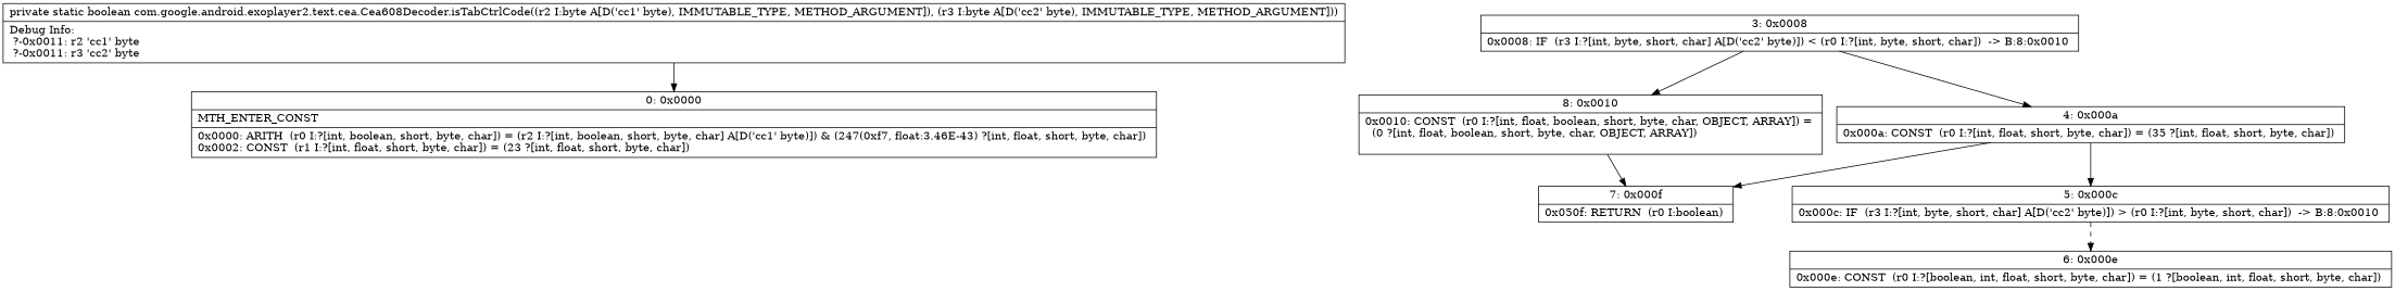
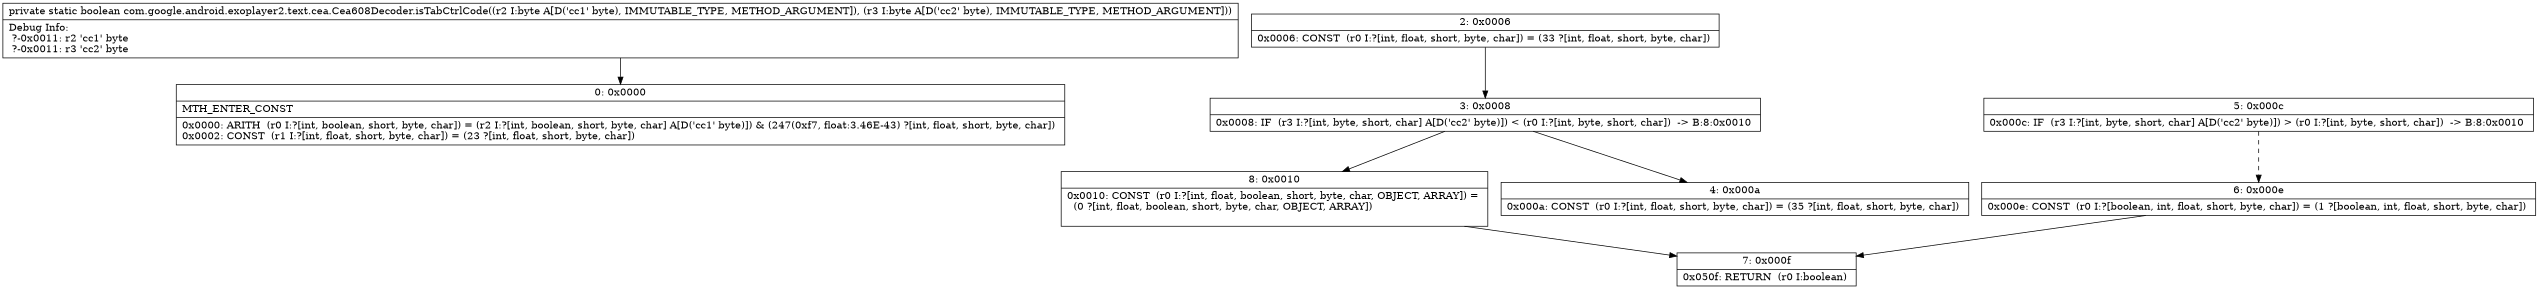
  digraph {
    node [shape=record]
    n1 [label="{0\:\ 0x0000|MTH_ENTER_CONST\l|0x0000: ARITH  (r0 I:?[int, boolean, short, byte, char]) = (r2 I:?[int, boolean, short, byte, char] A[D('cc1' byte)]) & (247(0xf7, float:3.46E\-43) ?[int, float, short, byte, char]) \l0x0002: CONST  (r1 I:?[int, float, short, byte, char]) = (23 ?[int, float, short, byte, char]) \l}"]
+   n2 [label="{2\:\ 0x0006|0x0006: CONST  (r0 I:?[int, float, short, byte, char]) = (33 ?[int, float, short, byte, char]) \l}"]
    n3 [label="{3\:\ 0x0008|0x0008: IF  (r3 I:?[int, byte, short, char] A[D('cc2' byte)]) \< (r0 I:?[int, byte, short, char])  \-\> B:8:0x0010 \l}"]
    n4 [label="{8\:\ 0x0010|0x0010: CONST  (r0 I:?[int, float, boolean, short, byte, char, OBJECT, ARRAY]) = \l  (0 ?[int, float, boolean, short, byte, char, OBJECT, ARRAY])\l \l}"]
    n5 [label="{7\:\ 0x000f|0x050f: RETURN  (r0 I:boolean) \l}"]
    n6 [label="{4\:\ 0x000a|0x000a: CONST  (r0 I:?[int, float, short, byte, char]) = (35 ?[int, float, short, byte, char]) \l}"]
    n7 [label="{5\:\ 0x000c|0x000c: IF  (r3 I:?[int, byte, short, char] A[D('cc2' byte)]) \> (r0 I:?[int, byte, short, char])  \-\> B:8:0x0010 \l}"]
    n8 [label="{6\:\ 0x000e|0x000e: CONST  (r0 I:?[boolean, int, float, short, byte, char]) = (1 ?[boolean, int, float, short, byte, char]) \l}"]
    n9 [label="{private static boolean com.google.android.exoplayer2.text.cea.Cea608Decoder.isTabCtrlCode((r2 I:byte A[D('cc1' byte), IMMUTABLE_TYPE, METHOD_ARGUMENT]), (r3 I:byte A[D('cc2' byte), IMMUTABLE_TYPE, METHOD_ARGUMENT]))  | Debug Info:\l  ?\-0x0011: r2 'cc1' byte\l  ?\-0x0011: r3 'cc2' byte\l}"]
+   n2 -> n3
    n3 -> n4
    n3 -> n6 [style=solid]
    n4 -> n5
-   n6 -> n7
    n7 -> n8 [style=dashed]
-   n6 -> n5
+   n8 -> n5
    n9 -> n1
  }
